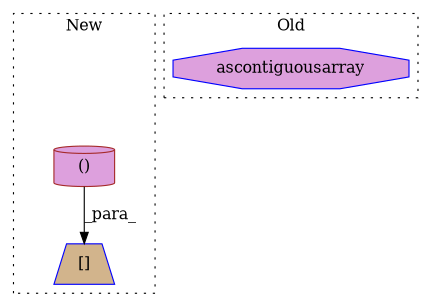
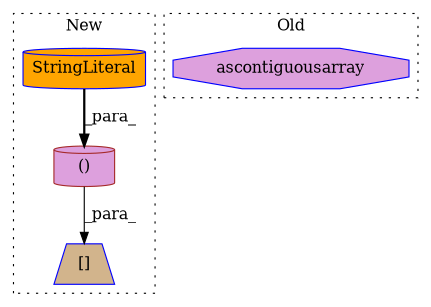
  digraph {
    node [shape=cylinder style=filled fillcolor=plum color=blue]
    n1 [a=2 l="9,2" label="[]" s="1111,1190" shape=trapezium fillcolor=tan]
    n2 [a=106 l=70 label="()" s=1120 color=brown]
+   n3 [a=45 l=16 label=StringLiteral s=1145 fillcolor=orange]
    n4 [a=32 l="18,1" label=ascontiguousarray s="377,404" shape=octagon]
    subgraph cluster_1 {
      label=New
      style=dotted
      n1
      n2
+     n3
    }
    subgraph cluster_2 {
      label=Old
      style=dotted
      n4
    }
    n2 -> n1 [label=_para_ style=solid]
+   n3 -> n2 [label=_para_ style=bold]
  }
